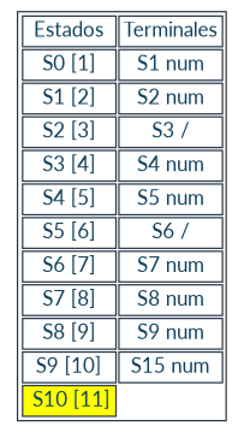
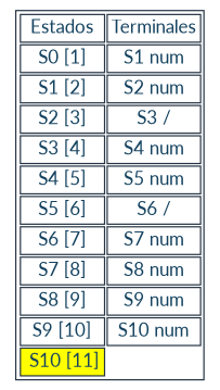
  digraph {
    fontname=Lato
-   n1 [color="#283747" fontcolor="#154360" label=<     <table border='1' cellborder='1'>    <tr>       <td>Estados</td>       <td>Terminales</td>    </tr><tr><td>S0 [1]</td><td>S1 num</td></tr><tr><td>S1 [2]</td><td>S2 num</td></tr><tr><td>S2 [3]</td><td>S3 /</td></tr><tr><td>S3 [4]</td><td>S4 num</td></tr><tr><td>S4 [5]</td><td>S5 num</td></tr><tr><td>S5 [6]</td><td>S6 /</td></tr><tr><td>S6 [7]</td><td>S7 num</td></tr><tr><td>S7 [8]</td><td>S8 num</td></tr><tr><td>S8 [9]</td><td>S9 num</td></tr><tr><td>S9 [10]</td><td>S15 num</td></tr><tr><td bgcolor="yellow"> S10 [11]</td></tr></table>     > shape=plaintext fontname=Lato]
+   n1 [color="#283747" fontcolor="#154360" label=<     <table border='1' cellborder='1'>    <tr>       <td>Estados</td>       <td>Terminales</td>    </tr><tr><td>S0 [1]</td><td>S1 num</td></tr><tr><td>S1 [2]</td><td>S2 num</td></tr><tr><td>S2 [3]</td><td>S3 /</td></tr><tr><td>S3 [4]</td><td>S4 num</td></tr><tr><td>S4 [5]</td><td>S5 num</td></tr><tr><td>S5 [6]</td><td>S6 /</td></tr><tr><td>S6 [7]</td><td>S7 num</td></tr><tr><td>S7 [8]</td><td>S8 num</td></tr><tr><td>S8 [9]</td><td>S9 num</td></tr><tr><td>S9 [10]</td><td>S10 num</td></tr><tr><td bgcolor="yellow"> S10 [11]</td></tr></table>     > shape=plaintext fontname=Lato]
  }
